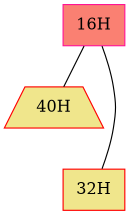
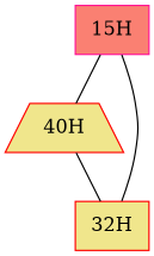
  graph {
    node [color=red fillcolor=khaki shape=box style="radial,filled"]
    edge [penwidth=1]
-   "15H" [color=deeppink fillcolor=salmon label="16H"]
+   "15H" [color=deeppink fillcolor=salmon]
    n2 [label="40H" shape=trapezium]
    "32H"
    "15H" -- n2
    "15H" -- "32H"
+   n2 -- "32H"
  }
